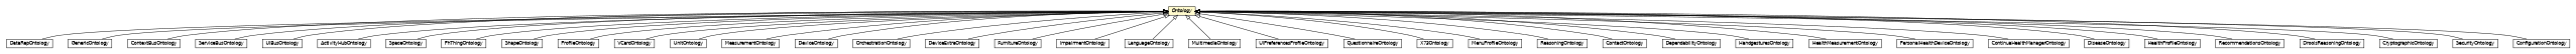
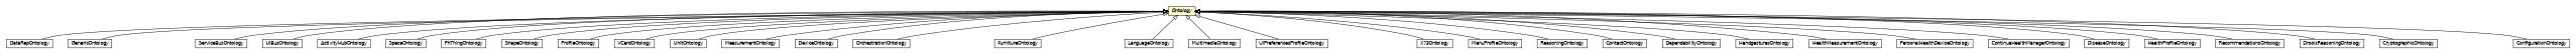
  digraph {
    nodesep=0.25
    ranksep=0.5
    node [fontcolor=black fontname=Helvetica fontsize=10.0 shape=plaintext]
    edge [arrowtail=empty dir=back fontname=Helvetica fontsize=10 headport=p labelfontname=Helvetica labelfontsize=10 tailport=p]
    n1 [label=<<table title="org.universAAL.middleware.owl.Ontology" border="0" cellborder="1" cellspacing="0" cellpadding="2" port="p" bgcolor="lemonChiffon" href="./Ontology.html"> 		<tr><td><table border="0" cellspacing="0" cellpadding="1"> <tr><td align="center" balign="center"><font face="Helvetica-Oblique"> Ontology </font></td></tr> 		</table></td></tr> 		</table>>]
    n2 [label=<<table title="org.universAAL.middleware.owl.DataRepOntology" border="0" cellborder="1" cellspacing="0" cellpadding="2" port="p" href="./DataRepOntology.html"> 		<tr><td><table border="0" cellspacing="0" cellpadding="1"> <tr><td align="center" balign="center"> DataRepOntology </td></tr> 		</table></td></tr> 		</table>>]
    n3 [label=<<table title="org.universAAL.middleware.owl.generic.GenericOntology" border="0" cellborder="1" cellspacing="0" cellpadding="2" port="p" href="./generic/GenericOntology.html"> 		<tr><td><table border="0" cellspacing="0" cellpadding="1"> <tr><td align="center" balign="center"> GenericOntology </td></tr> 		</table></td></tr> 		</table>>]
-   n4 [label=<<table title="org.universAAL.middleware.context.owl.ContextBusOntology" border="0" cellborder="1" cellspacing="0" cellpadding="2" port="p" href="../context/owl/ContextBusOntology.html"> 		<tr><td><table border="0" cellspacing="0" cellpadding="1"> <tr><td align="center" balign="center"> ContextBusOntology </td></tr> 		</table></td></tr> 		</table>>]
    n5 [label=<<table title="org.universAAL.middleware.service.owl.ServiceBusOntology" border="0" cellborder="1" cellspacing="0" cellpadding="2" port="p" href="../service/owl/ServiceBusOntology.html"> 		<tr><td><table border="0" cellspacing="0" cellpadding="1"> <tr><td align="center" balign="center"> ServiceBusOntology </td></tr> 		</table></td></tr> 		</table>>]
    n6 [label=<<table title="org.universAAL.middleware.ui.owl.UIBusOntology" border="0" cellborder="1" cellspacing="0" cellpadding="2" port="p" href="../ui/owl/UIBusOntology.html"> 		<tr><td><table border="0" cellspacing="0" cellpadding="1"> <tr><td align="center" balign="center"> UIBusOntology </td></tr> 		</table></td></tr> 		</table>>]
    n7 [label=<<table title="org.universAAL.ontology.ActivityHubOntology" border="0" cellborder="1" cellspacing="0" cellpadding="2" port="p" href="../../ontology/ActivityHubOntology.html"> 		<tr><td><table border="0" cellspacing="0" cellpadding="1"> <tr><td align="center" balign="center"> ActivityHubOntology </td></tr> 		</table></td></tr> 		</table>>]
    n8 [label=<<table title="org.universAAL.ontology.space.SpaceOntology" border="0" cellborder="1" cellspacing="0" cellpadding="2" port="p" href="../../ontology/space/SpaceOntology.html"> 		<tr><td><table border="0" cellspacing="0" cellpadding="1"> <tr><td align="center" balign="center"> SpaceOntology </td></tr> 		</table></td></tr> 		</table>>]
    n9 [label=<<table title="org.universAAL.ontology.phThing.PhThingOntology" border="0" cellborder="1" cellspacing="0" cellpadding="2" port="p" href="../../ontology/phThing/PhThingOntology.html"> 		<tr><td><table border="0" cellspacing="0" cellpadding="1"> <tr><td align="center" balign="center"> PhThingOntology </td></tr> 		</table></td></tr> 		</table>>]
    n10 [label=<<table title="org.universAAL.ontology.shape.ShapeOntology" border="0" cellborder="1" cellspacing="0" cellpadding="2" port="p" href="../../ontology/shape/ShapeOntology.html"> 		<tr><td><table border="0" cellspacing="0" cellpadding="1"> <tr><td align="center" balign="center"> ShapeOntology </td></tr> 		</table></td></tr> 		</table>>]
    n11 [label=<<table title="org.universAAL.ontology.profile.ProfileOntology" border="0" cellborder="1" cellspacing="0" cellpadding="2" port="p" href="../../ontology/profile/ProfileOntology.html"> 		<tr><td><table border="0" cellspacing="0" cellpadding="1"> <tr><td align="center" balign="center"> ProfileOntology </td></tr> 		</table></td></tr> 		</table>>]
    n12 [label=<<table title="org.universAAL.ontology.vcard.VCardOntology" border="0" cellborder="1" cellspacing="0" cellpadding="2" port="p" href="../../ontology/vcard/VCardOntology.html"> 		<tr><td><table border="0" cellspacing="0" cellpadding="1"> <tr><td align="center" balign="center"> VCardOntology </td></tr> 		</table></td></tr> 		</table>>]
    n13 [label=<<table title="org.universAAL.ontology.unit.UnitOntology" border="0" cellborder="1" cellspacing="0" cellpadding="2" port="p" href="../../ontology/unit/UnitOntology.html"> 		<tr><td><table border="0" cellspacing="0" cellpadding="1"> <tr><td align="center" balign="center"> UnitOntology </td></tr> 		</table></td></tr> 		</table>>]
    n14 [label=<<table title="org.universAAL.ontology.measurement.MeasurementOntology" border="0" cellborder="1" cellspacing="0" cellpadding="2" port="p" href="../../ontology/measurement/MeasurementOntology.html"> 		<tr><td><table border="0" cellspacing="0" cellpadding="1"> <tr><td align="center" balign="center"> MeasurementOntology </td></tr> 		</table></td></tr> 		</table>>]
    n15 [label=<<table title="org.universAAL.ontology.device.DeviceOntology" border="0" cellborder="1" cellspacing="0" cellpadding="2" port="p" href="../../ontology/device/DeviceOntology.html"> 		<tr><td><table border="0" cellspacing="0" cellpadding="1"> <tr><td align="center" balign="center"> DeviceOntology </td></tr> 		</table></td></tr> 		</table>>]
    n16 [label=<<table title="org.universAAL.ontology.orchestration.OrchestrationOntology" border="0" cellborder="1" cellspacing="0" cellpadding="2" port="p" href="../../ontology/orchestration/OrchestrationOntology.html"> 		<tr><td><table border="0" cellspacing="0" cellpadding="1"> <tr><td align="center" balign="center"> OrchestrationOntology </td></tr> 		</table></td></tr> 		</table>>]
-   n17 [label=<<table title="org.universAAL.ontology.device.home.DeviceExtraOntology" border="0" cellborder="1" cellspacing="0" cellpadding="2" port="p" href="../../ontology/device/home/DeviceExtraOntology.html"> 		<tr><td><table border="0" cellspacing="0" cellpadding="1"> <tr><td align="center" balign="center"> DeviceExtraOntology </td></tr> 		</table></td></tr> 		</table>>]
    n18 [label=<<table title="org.universAAL.ontology.furniture.FurnitureOntology" border="0" cellborder="1" cellspacing="0" cellpadding="2" port="p" href="../../ontology/furniture/FurnitureOntology.html"> 		<tr><td><table border="0" cellspacing="0" cellpadding="1"> <tr><td align="center" balign="center"> FurnitureOntology </td></tr> 		</table></td></tr> 		</table>>]
-   n19 [label=<<table title="org.universAAL.ontology.impairment.ImpairmentOntology" border="0" cellborder="1" cellspacing="0" cellpadding="2" port="p" href="../../ontology/impairment/ImpairmentOntology.html"> 		<tr><td><table border="0" cellspacing="0" cellpadding="1"> <tr><td align="center" balign="center"> ImpairmentOntology </td></tr> 		</table></td></tr> 		</table>>]
    n20 [label=<<table title="org.universAAL.ontology.language.LanguageOntology" border="0" cellborder="1" cellspacing="0" cellpadding="2" port="p" href="../../ontology/language/LanguageOntology.html"> 		<tr><td><table border="0" cellspacing="0" cellpadding="1"> <tr><td align="center" balign="center"> LanguageOntology </td></tr> 		</table></td></tr> 		</table>>]
    n21 [label=<<table title="org.universAAL.ontology.multimedia.MultimediaOntology" border="0" cellborder="1" cellspacing="0" cellpadding="2" port="p" href="../../ontology/multimedia/MultimediaOntology.html"> 		<tr><td><table border="0" cellspacing="0" cellpadding="1"> <tr><td align="center" balign="center"> MultimediaOntology </td></tr> 		</table></td></tr> 		</table>>]
    n22 [label=<<table title="org.universAAL.ontology.ui.preferences.UIPreferencesProfileOntology" border="0" cellborder="1" cellspacing="0" cellpadding="2" port="p" href="../../ontology/ui/preferences/UIPreferencesProfileOntology.html"> 		<tr><td><table border="0" cellspacing="0" cellpadding="1"> <tr><td align="center" balign="center"> UIPreferencesProfileOntology </td></tr> 		</table></td></tr> 		</table>>]
-   n23 [label=<<table title="org.universAAL.ontology.questionnaire.QuestionnaireOntology" border="0" cellborder="1" cellspacing="0" cellpadding="2" port="p" href="../../ontology/questionnaire/QuestionnaireOntology.html"> 		<tr><td><table border="0" cellspacing="0" cellpadding="1"> <tr><td align="center" balign="center"> QuestionnaireOntology </td></tr> 		</table></td></tr> 		</table>>]
    n24 [label=<<table title="org.universAAL.ontology.X73.X73Ontology" border="0" cellborder="1" cellspacing="0" cellpadding="2" port="p" href="../../ontology/X73/X73Ontology.html"> 		<tr><td><table border="0" cellspacing="0" cellpadding="1"> <tr><td align="center" balign="center"> X73Ontology </td></tr> 		</table></td></tr> 		</table>>]
    n25 [label=<<table title="org.universAAL.ontology.profile.ui.mainmenu.MenuProfileOntology" border="0" cellborder="1" cellspacing="0" cellpadding="2" port="p" href="../../ontology/profile/ui/mainmenu/MenuProfileOntology.html"> 		<tr><td><table border="0" cellspacing="0" cellpadding="1"> <tr><td align="center" balign="center"> MenuProfileOntology </td></tr> 		</table></td></tr> 		</table>>]
    n26 [label=<<table title="org.universAAL.ontology.reasoner.ReasoningOntology" border="0" cellborder="1" cellspacing="0" cellpadding="2" port="p" href="../../ontology/reasoner/ReasoningOntology.html"> 		<tr><td><table border="0" cellspacing="0" cellpadding="1"> <tr><td align="center" balign="center"> ReasoningOntology </td></tr> 		</table></td></tr> 		</table>>]
    n27 [label=<<table title="org.universAAL.ontology.profile.contact.ContactOntology" border="0" cellborder="1" cellspacing="0" cellpadding="2" port="p" href="../../ontology/profile/contact/ContactOntology.html"> 		<tr><td><table border="0" cellspacing="0" cellpadding="1"> <tr><td align="center" balign="center"> ContactOntology </td></tr> 		</table></td></tr> 		</table>>]
    n28 [label=<<table title="org.universAAL.ontology.dependability.DependabilityOntology" border="0" cellborder="1" cellspacing="0" cellpadding="2" port="p" href="../../ontology/dependability/DependabilityOntology.html"> 		<tr><td><table border="0" cellspacing="0" cellpadding="1"> <tr><td align="center" balign="center"> DependabilityOntology </td></tr> 		</table></td></tr> 		</table>>]
    n29 [label=<<table title="org.universAAL.ontology.handgestures.HandgesturesOntology" border="0" cellborder="1" cellspacing="0" cellpadding="2" port="p" href="../../ontology/handgestures/HandgesturesOntology.html"> 		<tr><td><table border="0" cellspacing="0" cellpadding="1"> <tr><td align="center" balign="center"> HandgesturesOntology </td></tr> 		</table></td></tr> 		</table>>]
    n30 [label=<<table title="org.universAAL.ontology.healthmeasurement.owl.HealthMeasurementOntology" border="0" cellborder="1" cellspacing="0" cellpadding="2" port="p" href="../../ontology/healthmeasurement/owl/HealthMeasurementOntology.html"> 		<tr><td><table border="0" cellspacing="0" cellpadding="1"> <tr><td align="center" balign="center"> HealthMeasurementOntology </td></tr> 		</table></td></tr> 		</table>>]
    n31 [label=<<table title="org.universAAL.ontology.personalhealthdevice.PersonalHealthDeviceOntology" border="0" cellborder="1" cellspacing="0" cellpadding="2" port="p" href="../../ontology/personalhealthdevice/PersonalHealthDeviceOntology.html"> 		<tr><td><table border="0" cellspacing="0" cellpadding="1"> <tr><td align="center" balign="center"> PersonalHealthDeviceOntology </td></tr> 		</table></td></tr> 		</table>>]
    n32 [label=<<table title="org.universAAL.ontology.continua.ContinuaHealthManagerOntology" border="0" cellborder="1" cellspacing="0" cellpadding="2" port="p" href="../../ontology/continua/ContinuaHealthManagerOntology.html"> 		<tr><td><table border="0" cellspacing="0" cellpadding="1"> <tr><td align="center" balign="center"> ContinuaHealthManagerOntology </td></tr> 		</table></td></tr> 		</table>>]
    n33 [label=<<table title="org.universAAL.ontology.disease.owl.DiseaseOntology" border="0" cellborder="1" cellspacing="0" cellpadding="2" port="p" href="../../ontology/disease/owl/DiseaseOntology.html"> 		<tr><td><table border="0" cellspacing="0" cellpadding="1"> <tr><td align="center" balign="center"> DiseaseOntology </td></tr> 		</table></td></tr> 		</table>>]
    n34 [label=<<table title="org.universAAL.ontology.health.owl.HealthProfileOntology" border="0" cellborder="1" cellspacing="0" cellpadding="2" port="p" href="../../ontology/health/owl/HealthProfileOntology.html"> 		<tr><td><table border="0" cellspacing="0" cellpadding="1"> <tr><td align="center" balign="center"> HealthProfileOntology </td></tr> 		</table></td></tr> 		</table>>]
    n35 [label=<<table title="org.universAAL.ontology.recommendations.RecommendationsOntology" border="0" cellborder="1" cellspacing="0" cellpadding="2" port="p" href="../../ontology/recommendations/RecommendationsOntology.html"> 		<tr><td><table border="0" cellspacing="0" cellpadding="1"> <tr><td align="center" balign="center"> RecommendationsOntology </td></tr> 		</table></td></tr> 		</table>>]
    n36 [label=<<table title="org.universAAL.ontology.drools.DroolsReasoningOntology" border="0" cellborder="1" cellspacing="0" cellpadding="2" port="p" href="../../ontology/drools/DroolsReasoningOntology.html"> 		<tr><td><table border="0" cellspacing="0" cellpadding="1"> <tr><td align="center" balign="center"> DroolsReasoningOntology </td></tr> 		</table></td></tr> 		</table>>]
    n37 [label=<<table title="org.universAAL.ontology.cryptographic.CryptographicOntology" border="0" cellborder="1" cellspacing="0" cellpadding="2" port="p" href="../../ontology/cryptographic/CryptographicOntology.html"> 		<tr><td><table border="0" cellspacing="0" cellpadding="1"> <tr><td align="center" balign="center"> CryptographicOntology </td></tr> 		</table></td></tr> 		</table>>]
-   n38 [label=<<table title="org.universAAL.ontology.security.SecurityOntology" border="0" cellborder="1" cellspacing="0" cellpadding="2" port="p" href="../../ontology/security/SecurityOntology.html"> 		<tr><td><table border="0" cellspacing="0" cellpadding="1"> <tr><td align="center" balign="center"> SecurityOntology </td></tr> 		</table></td></tr> 		</table>>]
    n39 [label=<<table title="org.universAAL.middleware.managers.configuration.core.owl.ConfigurationOntology" border="0" cellborder="1" cellspacing="0" cellpadding="2" port="p" href="../managers/configuration/core/owl/ConfigurationOntology.html"> 		<tr><td><table border="0" cellspacing="0" cellpadding="1"> <tr><td align="center" balign="center"> ConfigurationOntology </td></tr> 		</table></td></tr> 		</table>>]
    n1 -> n2
    n1 -> n3
-   n1 -> n4
    n1 -> n5
    n1 -> n6
    n1 -> n7
    n1 -> n8
    n1 -> n9
    n1 -> n10
    n1 -> n11
    n1 -> n12
    n1 -> n13
    n1 -> n14
    n1 -> n15
    n1 -> n16
-   n1 -> n17
    n1 -> n18
-   n1 -> n19
    n1 -> n20
    n1 -> n21
    n1 -> n22
-   n1 -> n23
    n1 -> n24
    n1 -> n25
    n1 -> n26
    n1 -> n27
    n1 -> n28
    n1 -> n29
    n1 -> n30
    n1 -> n31
    n1 -> n32
    n1 -> n33
    n1 -> n34
    n1 -> n35
    n1 -> n36
    n1 -> n37
-   n1 -> n38
    n1 -> n39
  }
